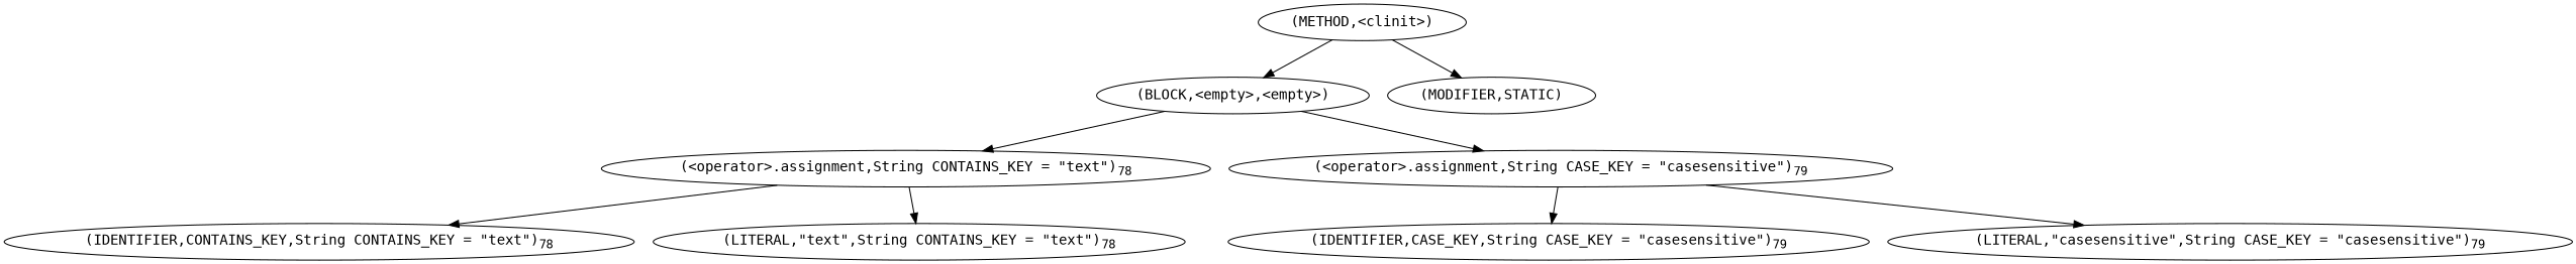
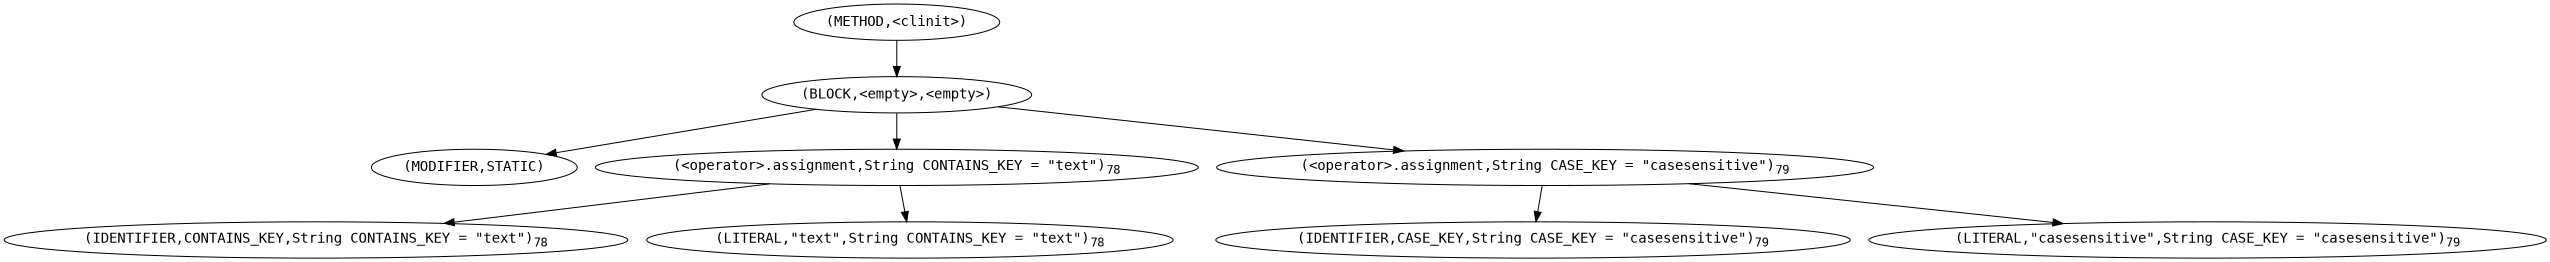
  digraph {
    fontname="DejaVu Sans Mono"
    node [fontname="DejaVu Sans Mono"]
    edge [fontname="DejaVu Sans Mono"]
    n1 [label=<(METHOD,&lt;clinit&gt;)>]
    n2 [label=<(BLOCK,&lt;empty&gt;,&lt;empty&gt;)>]
    n3 [label=<(MODIFIER,STATIC)>]
    n4 [label=<(&lt;operator&gt;.assignment,String CONTAINS_KEY = &quot;text&quot;)<SUB>78</SUB>>]
    n5 [label=<(&lt;operator&gt;.assignment,String CASE_KEY = &quot;casesensitive&quot;)<SUB>79</SUB>>]
    n6 [label=<(IDENTIFIER,CONTAINS_KEY,String CONTAINS_KEY = &quot;text&quot;)<SUB>78</SUB>>]
    n7 [label=<(LITERAL,&quot;text&quot;,String CONTAINS_KEY = &quot;text&quot;)<SUB>78</SUB>>]
    n8 [label=<(IDENTIFIER,CASE_KEY,String CASE_KEY = &quot;casesensitive&quot;)<SUB>79</SUB>>]
    n9 [label=<(LITERAL,&quot;casesensitive&quot;,String CASE_KEY = &quot;casesensitive&quot;)<SUB>79</SUB>>]
    n1 -> n2
-   n1 -> n3
+   n2 -> n3
    n2 -> n4
    n2 -> n5
    n4 -> n6
    n4 -> n7
    n5 -> n8
    n5 -> n9
  }
